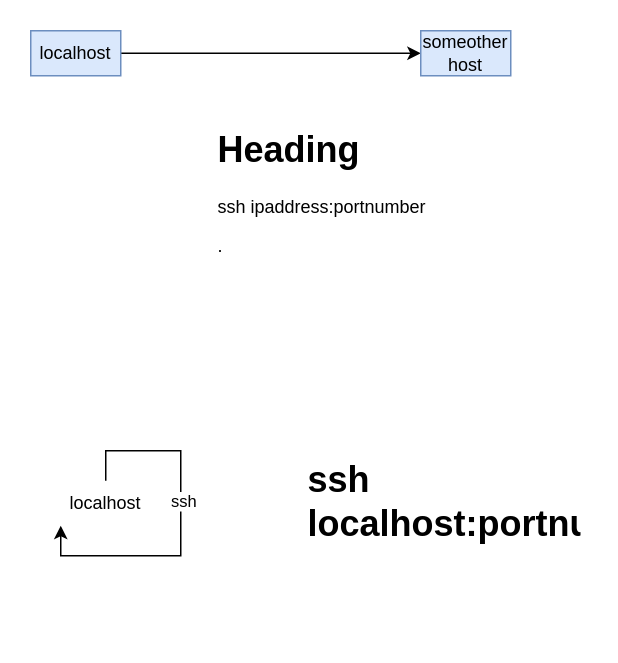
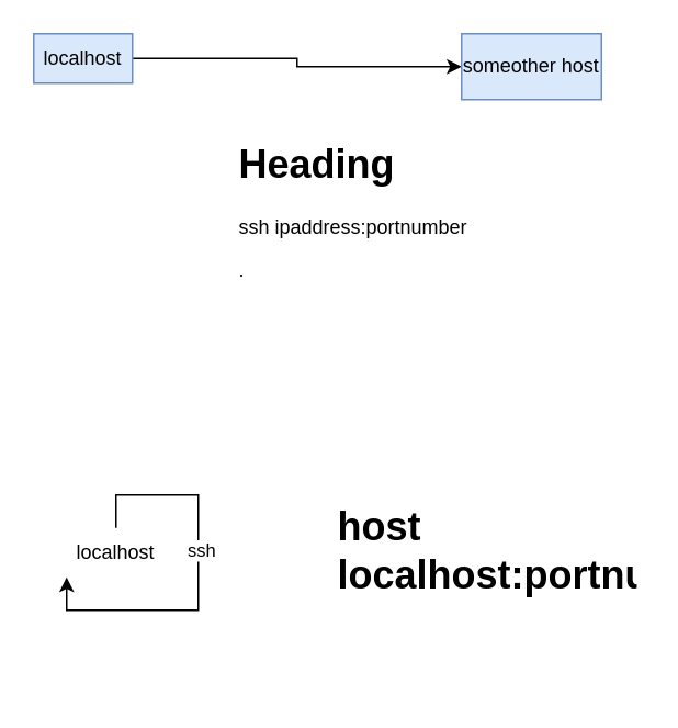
  <mxCell id="0" />
  <mxCell id="1" parent="0" />
  <mxCell id="2" style="edgeStyle=orthogonalEdgeStyle;rounded=0;orthogonalLoop=1;jettySize=auto;html=1;entryX=0;entryY=0.5;entryDx=0;entryDy=0;" edge="1" parent="1" source="3" target="4"><mxGeometry relative="1" as="geometry" /></mxCell>
  <mxCell id="3" value="localhost" style="text;html=1;strokeColor=#6c8ebf;fillColor=#dae8fc;align=center;verticalAlign=middle;whiteSpace=wrap;rounded=0;" vertex="1" parent="1"><mxGeometry x="20" y="20" width="60" height="30" as="geometry" /></mxCell>
- <mxCell id="4" value="someother host" style="text;html=1;strokeColor=#6c8ebf;fillColor=#dae8fc;align=center;verticalAlign=middle;whiteSpace=wrap;rounded=0;" vertex="1" parent="1"><mxGeometry x="280" y="20" width="60" height="30" as="geometry" /></mxCell>
+ <mxCell id="4" value="someother host" style="text;html=1;strokeColor=#6c8ebf;fillColor=#dae8fc;align=center;verticalAlign=middle;whiteSpace=wrap;rounded=0;" vertex="1" parent="1"><mxGeometry x="280" y="20" width="85" height="40" as="geometry" /></mxCell>
  <mxCell id="5" value="&lt;h1&gt;Heading&lt;/h1&gt;&lt;p&gt;ssh ipaddress:portnumber&amp;nbsp;&lt;/p&gt;&lt;p&gt;.&lt;/p&gt;" style="text;html=1;strokeColor=none;fillColor=none;spacing=5;spacingTop=-20;whiteSpace=wrap;overflow=hidden;rounded=0;" vertex="1" parent="1"><mxGeometry x="140" y="80" width="190" height="120" as="geometry" /></mxCell>
  <mxCell id="6" value="localhost" style="text;html=1;strokeColor=none;fillColor=none;align=center;verticalAlign=middle;whiteSpace=wrap;rounded=0;" vertex="1" parent="1"><mxGeometry x="40" y="320" width="60" height="30" as="geometry" /></mxCell>
  <mxCell id="7" style="edgeStyle=orthogonalEdgeStyle;rounded=0;orthogonalLoop=1;jettySize=auto;html=1;entryX=0;entryY=1;entryDx=0;entryDy=0;" edge="1" parent="1" source="6" target="6"><mxGeometry relative="1" as="geometry" /></mxCell>
  <mxCell id="8" value="ssh" style="edgeLabel;html=1;align=center;verticalAlign=middle;resizable=0;points=[];" vertex="1" connectable="0" parent="7"><mxGeometry x="-0.143" y="1" relative="1" as="geometry"><mxPoint as="offset" /></mxGeometry></mxCell>
- <mxCell id="9" value="&lt;h1&gt;ssh localhost:portnumber&lt;/h1&gt;" style="text;html=1;strokeColor=none;fillColor=none;spacing=5;spacingTop=-20;whiteSpace=wrap;overflow=hidden;rounded=0;" vertex="1" parent="1"><mxGeometry x="200" y="300" width="190" height="120" as="geometry" /></mxCell>
+ <mxCell id="9" value="&lt;h1&gt;host localhost:portnumber&lt;/h1&gt;" style="text;html=1;strokeColor=none;fillColor=none;spacing=5;spacingTop=-20;whiteSpace=wrap;overflow=hidden;rounded=0;" vertex="1" parent="1"><mxGeometry x="200" y="300" width="190" height="120" as="geometry" /></mxCell>
